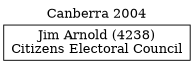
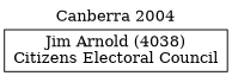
  digraph {
    label="Canberra 2004"
    labelloc=t
    mclimit=10
    rankdir=LR
-   n1 [label="Jim Arnold (4238)\nCitizens Electoral Council" shape=box]
+   n1 [label="Jim Arnold (4038)\nCitizens Electoral Council" shape=box]
  }
